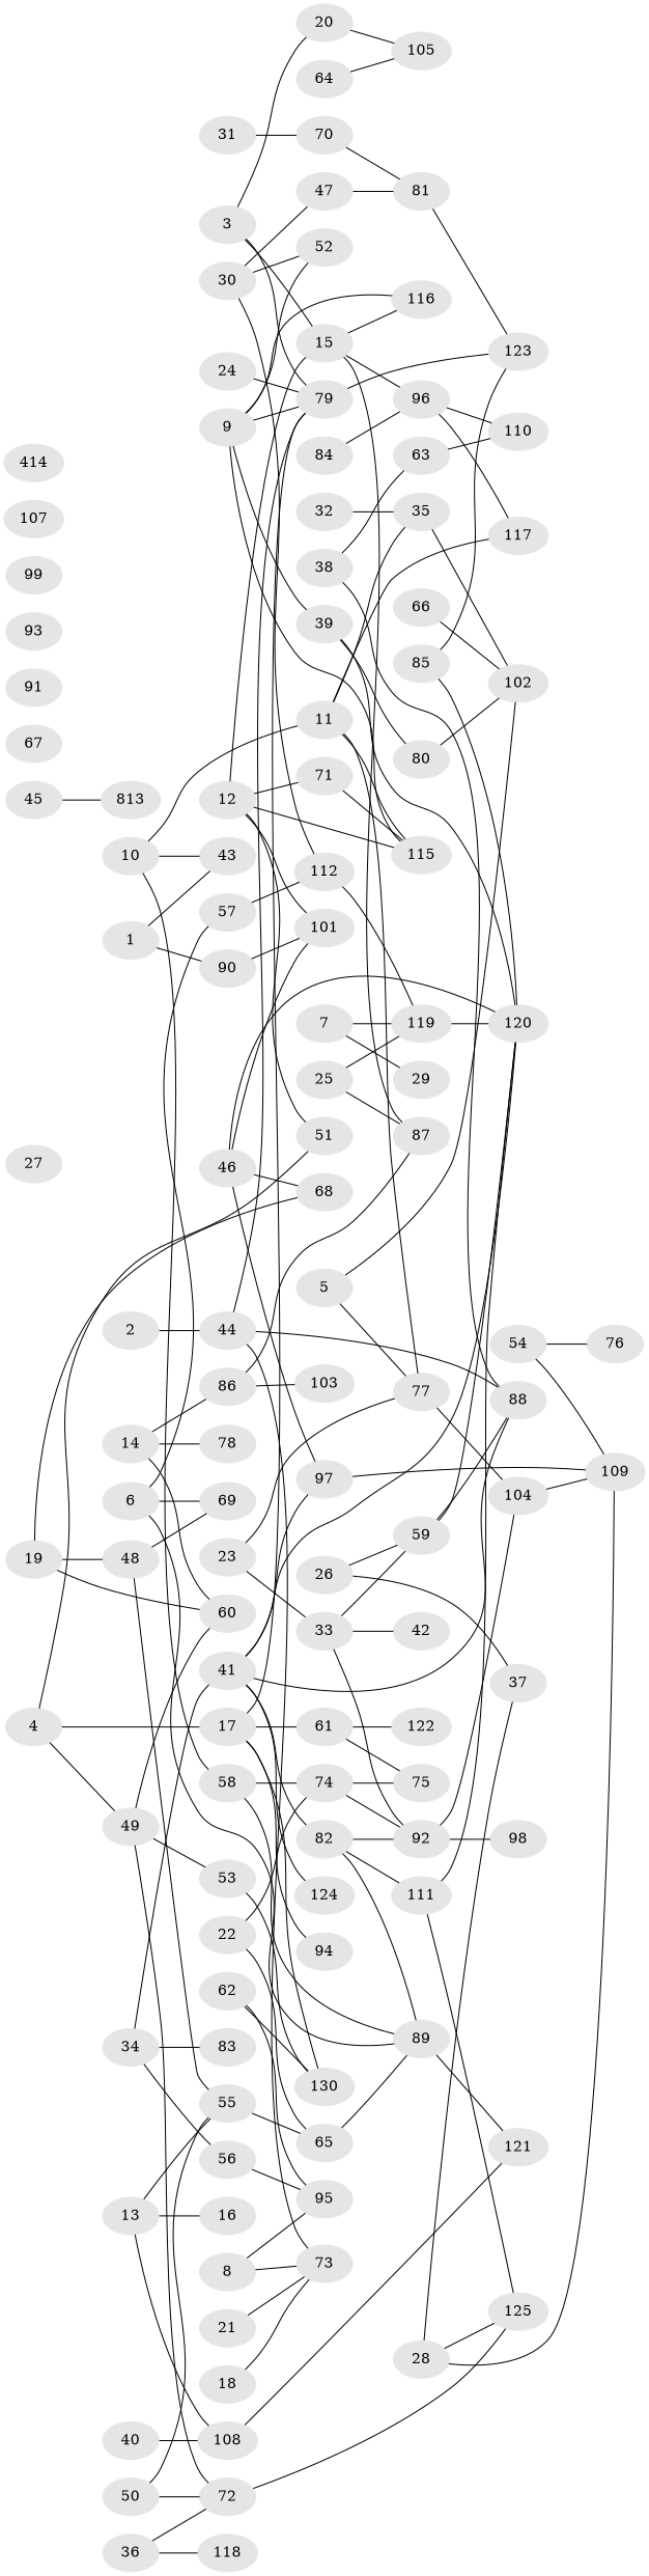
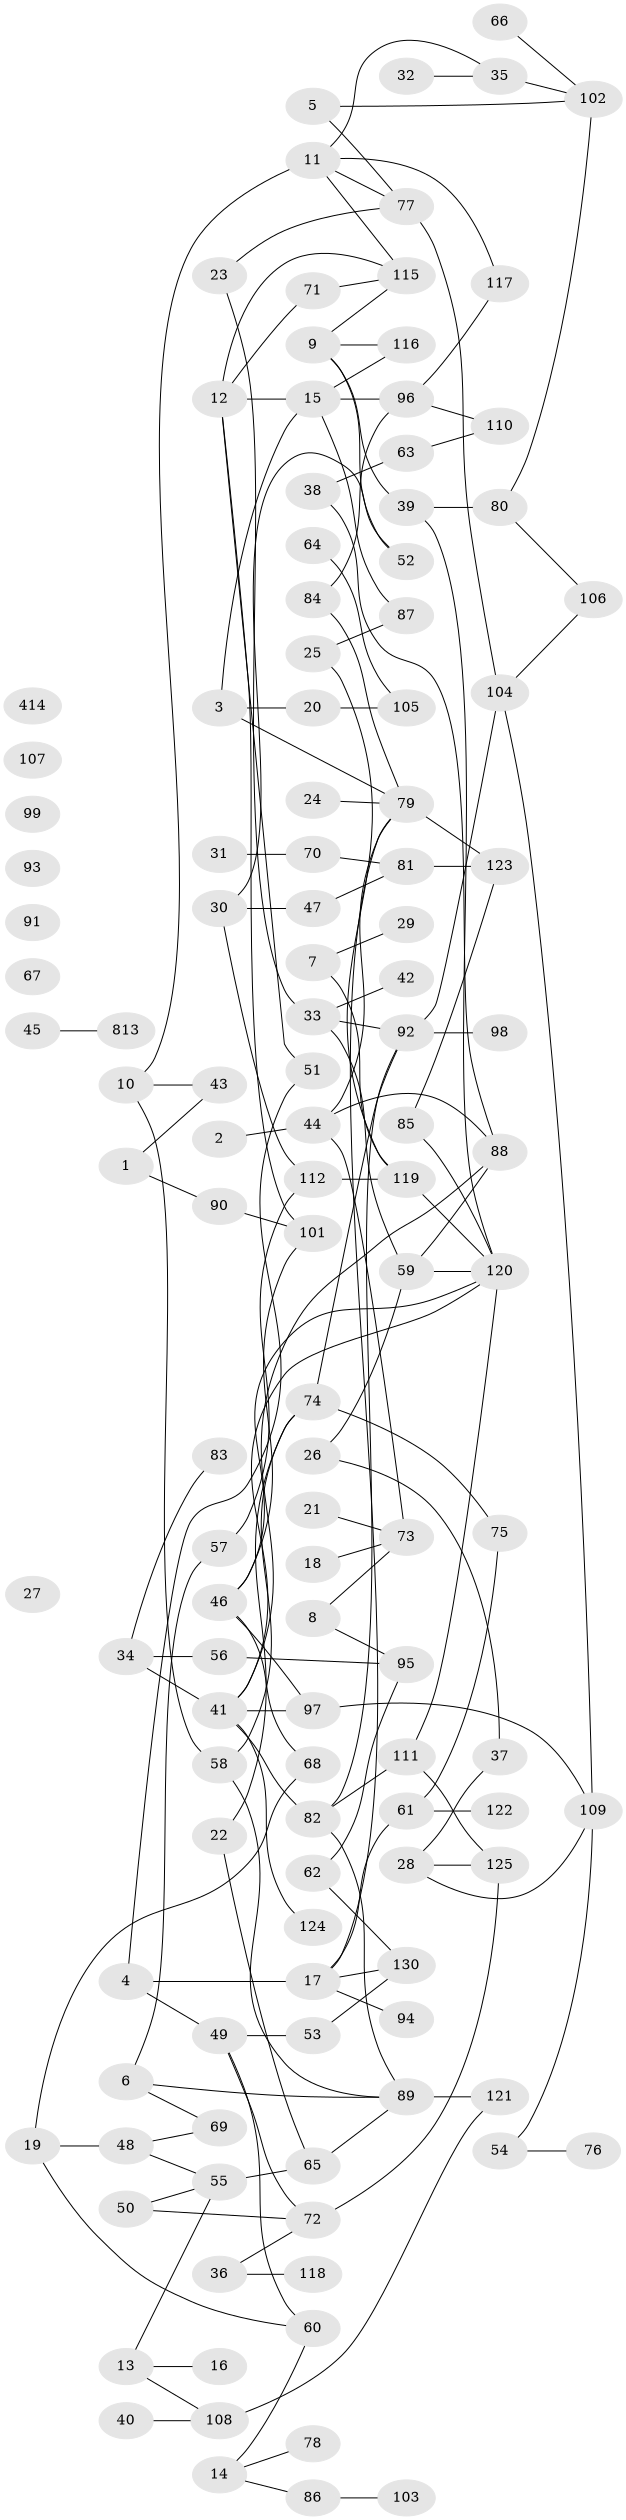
  graph {
    rankdir=LR
    node [color=gray90 style=filled]
    1
    43
    90
    101
    2
    44
    79
    73
    88
    3
    15
    20
    116
    87
    96
    105
    123
    4
    17
    49
    51
    61
    94
    n24 [label=130]
    60
    72
    53
    5
    77
    102
    104
    6
    57
    69
    89
    112
    121
    7
    29
    119
    120
    8
    95
    9
    39
    52
    115
    80
    10
    11
    58
    35
    117
    74
    12
    71
    13
    16
    55
    108
    65
    14
    78
    86
    103
    110
    75
    122
    18
    19
    48
    68
    21
    22
    92
    23
    33
    59
    42
    24
    25
    26
    37
    27
    28
    109
    125
    30
    47
    81
    31
    70
    32
    98
    34
    41
    56
    83
    82
    97
    124
    36
    118
    38
    63
+   106
    40
    111
    n109 [label=813]
    45
    46
    50
    54
    76
    62
    64
    66
    67
    84
    85
    91
    93
    99
    107
    n125 [label=414]
    1 -- 43
    1 -- 90
    90 -- 101
    2 -- 44
    44 -- 79
    44 -- 73
    44 -- 88
    79 -- 123
    3 -- 79
    3 -- 15
    3 -- 20
    15 -- 116
    15 -- 87
    15 -- 96
    20 -- 105
    96 -- 117
    96 -- 110
    4 -- 17
    4 -- 49
    4 -- 51
    17 -- 79
    17 -- 61
    17 -- 94
    17 -- n24
    49 -- 60
    49 -- 72
    49 -- 53
    61 -- 75
    61 -- 122
    72 -- 125
    53 -- n24
    5 -- 77
    5 -- 102
    77 -- 104
    104 -- 109
+   104 -- 106
    6 -- 57
    6 -- 69
    6 -- 89
    57 -- 112
    89 -- 121
    112 -- 119
    7 -- 29
    7 -- 119
    119 -- 120
    8 -- 73
    8 -- 95
-   9 -- 79
+   84 -- 79
    9 -- 116
    9 -- 39
    9 -- 52
    9 -- 115
    39 -- 120
    39 -- 80
    80 -- 102
+   80 -- 106
    10 -- 43
    10 -- 11
    10 -- 58
    11 -- 77
    11 -- 115
    11 -- 35
    11 -- 117
    58 -- 89
    58 -- 74
    35 -- 102
    74 -- 75
    74 -- 92
    12 -- 101
    12 -- 15
    12 -- 51
    12 -- 115
    12 -- 71
    71 -- 115
    13 -- 16
    13 -- 55
    13 -- 108
    55 -- 65
    108 -- 121
    65 -- 89
    14 -- 60
    14 -- 78
    14 -- 86
-   86 -- 87
    86 -- 103
    18 -- 73
    19 -- 60
    19 -- 48
    19 -- 68
    48 -- 69
    48 -- 55
    21 -- 73
    22 -- 74
    22 -- 65
    92 -- 104
    92 -- 98
    23 -- 77
    23 -- 33
    33 -- 92
    33 -- 59
    33 -- 42
    59 -- 88
    59 -- 120
    24 -- 79
    25 -- 87
    25 -- 119
    26 -- 59
    26 -- 37
    28 -- 37
    28 -- 109
    28 -- 125
    30 -- 112
    30 -- 52
    30 -- 47
    47 -- 81
    81 -- 123
    31 -- 70
    70 -- 81
    32 -- 35
    34 -- 41
    34 -- 56
    34 -- 83
    41 -- 88
    41 -- 120
    41 -- 82
    41 -- 97
    41 -- 124
    56 -- 95
    82 -- 89
    82 -- 92
    82 -- 111
    97 -- 109
    36 -- 72
    36 -- 118
    38 -- 88
    38 -- 63
    63 -- 110
    40 -- 108
    111 -- 120
    111 -- 125
    45 -- n109
    46 -- 101
    46 -- 120
    46 -- 68
    46 -- 97
    50 -- 72
    50 -- 55
    54 -- 109
    54 -- 76
    62 -- n24
    62 -- 95
    64 -- 105
    66 -- 102
    84 -- 96
    85 -- 123
    85 -- 120
  }
